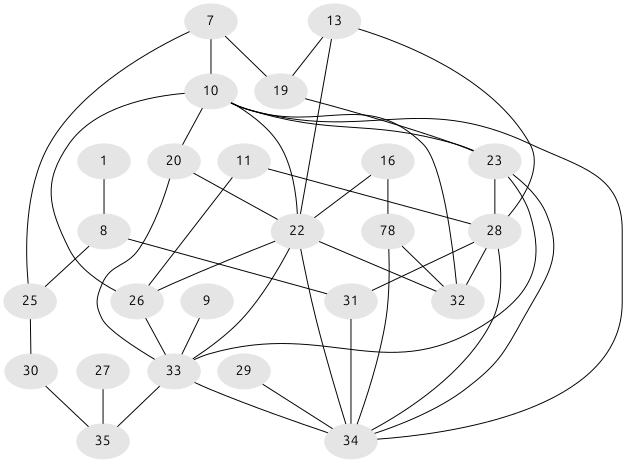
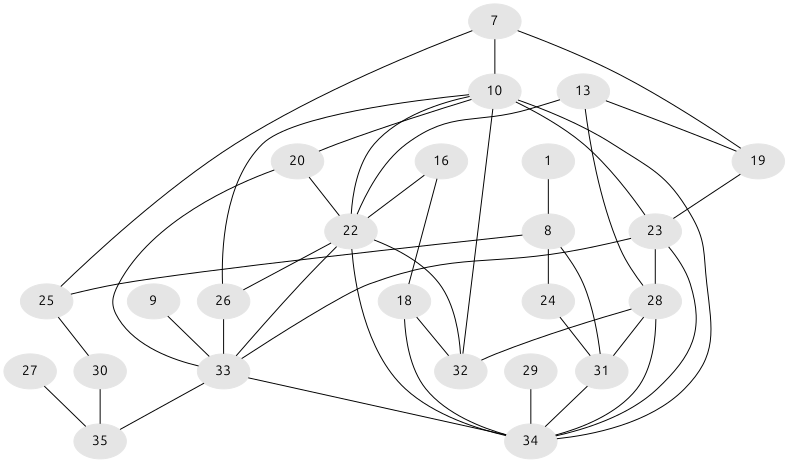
  graph {
    fontname=Ubuntu
    node [color=gray90 fontname=Ubuntu style=filled]
    edge [fontname=Ubuntu weight=1.0]
    1
    8
    25
+   24
    31
    7
    10
    19
    20
    22
    23
    26
    32
    34
    30
    29
    9
    33
    35
    28
-   11
    13
    16
-   18 [label=78]
+   18
    27
    1 -- 8
    8 -- 25
+   8 -- 24
    8 -- 31 [weight=2.0]
    25 -- 30
+   24 -- 31
    31 -- 34
    7 -- 25
    7 -- 10
    7 -- 19
    10 -- 20
    10 -- 22
    10 -- 23 [weight=2.0]
    10 -- 26
    10 -- 32
    10 -- 34
    19 -- 23
    20 -- 22
    20 -- 33
    22 -- 26
    22 -- 32
    22 -- 34 [weight=2.0]
    22 -- 33
    23 -- 34
    23 -- 33
    23 -- 28
    26 -- 33
    30 -- 35
    29 -- 34
    9 -- 33
    33 -- 34
    33 -- 35
    28 -- 31
    28 -- 32
    28 -- 34
-   11 -- 26
-   11 -- 28
    13 -- 19
    13 -- 22 [weight=2.0]
    13 -- 28
    16 -- 22
    16 -- 18
    18 -- 32
    18 -- 34
    27 -- 35
  }
